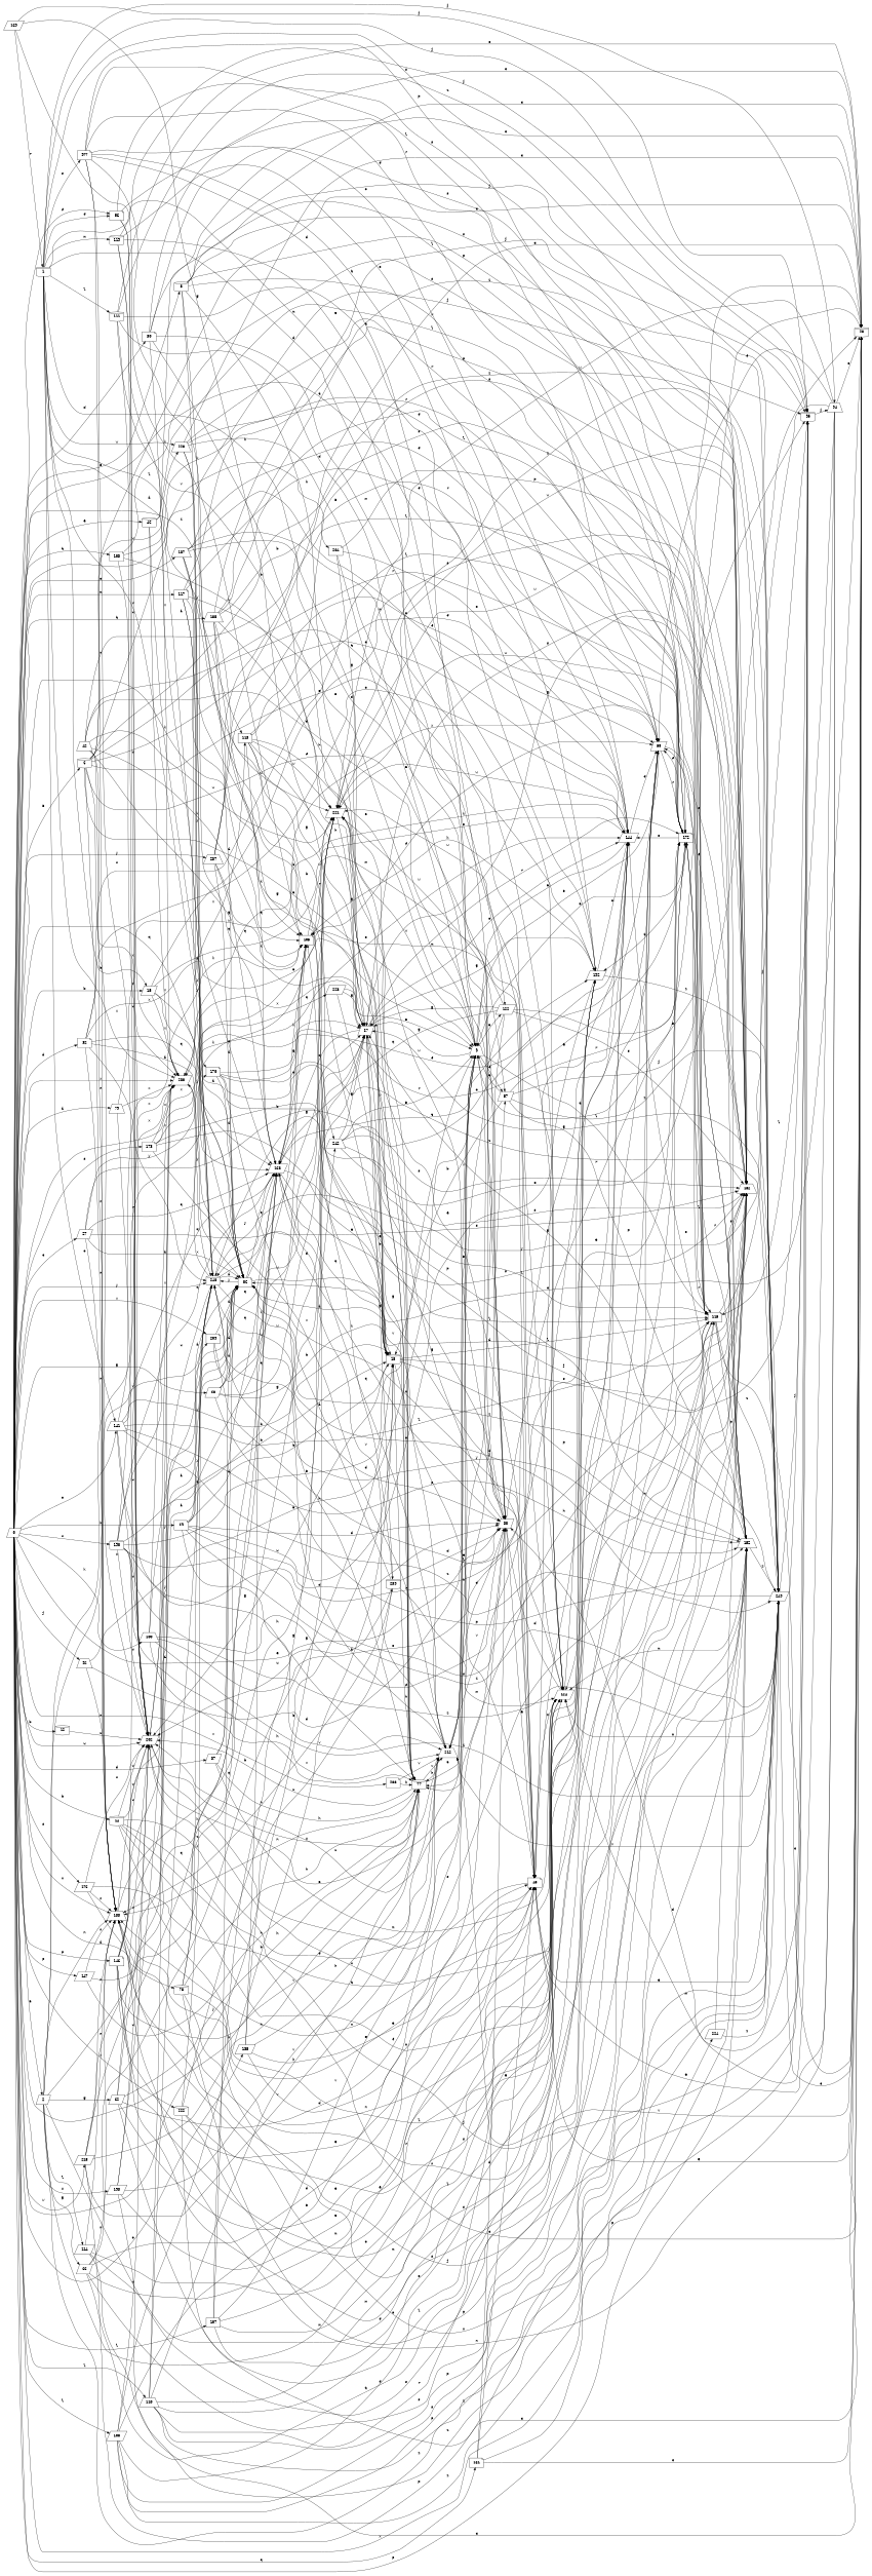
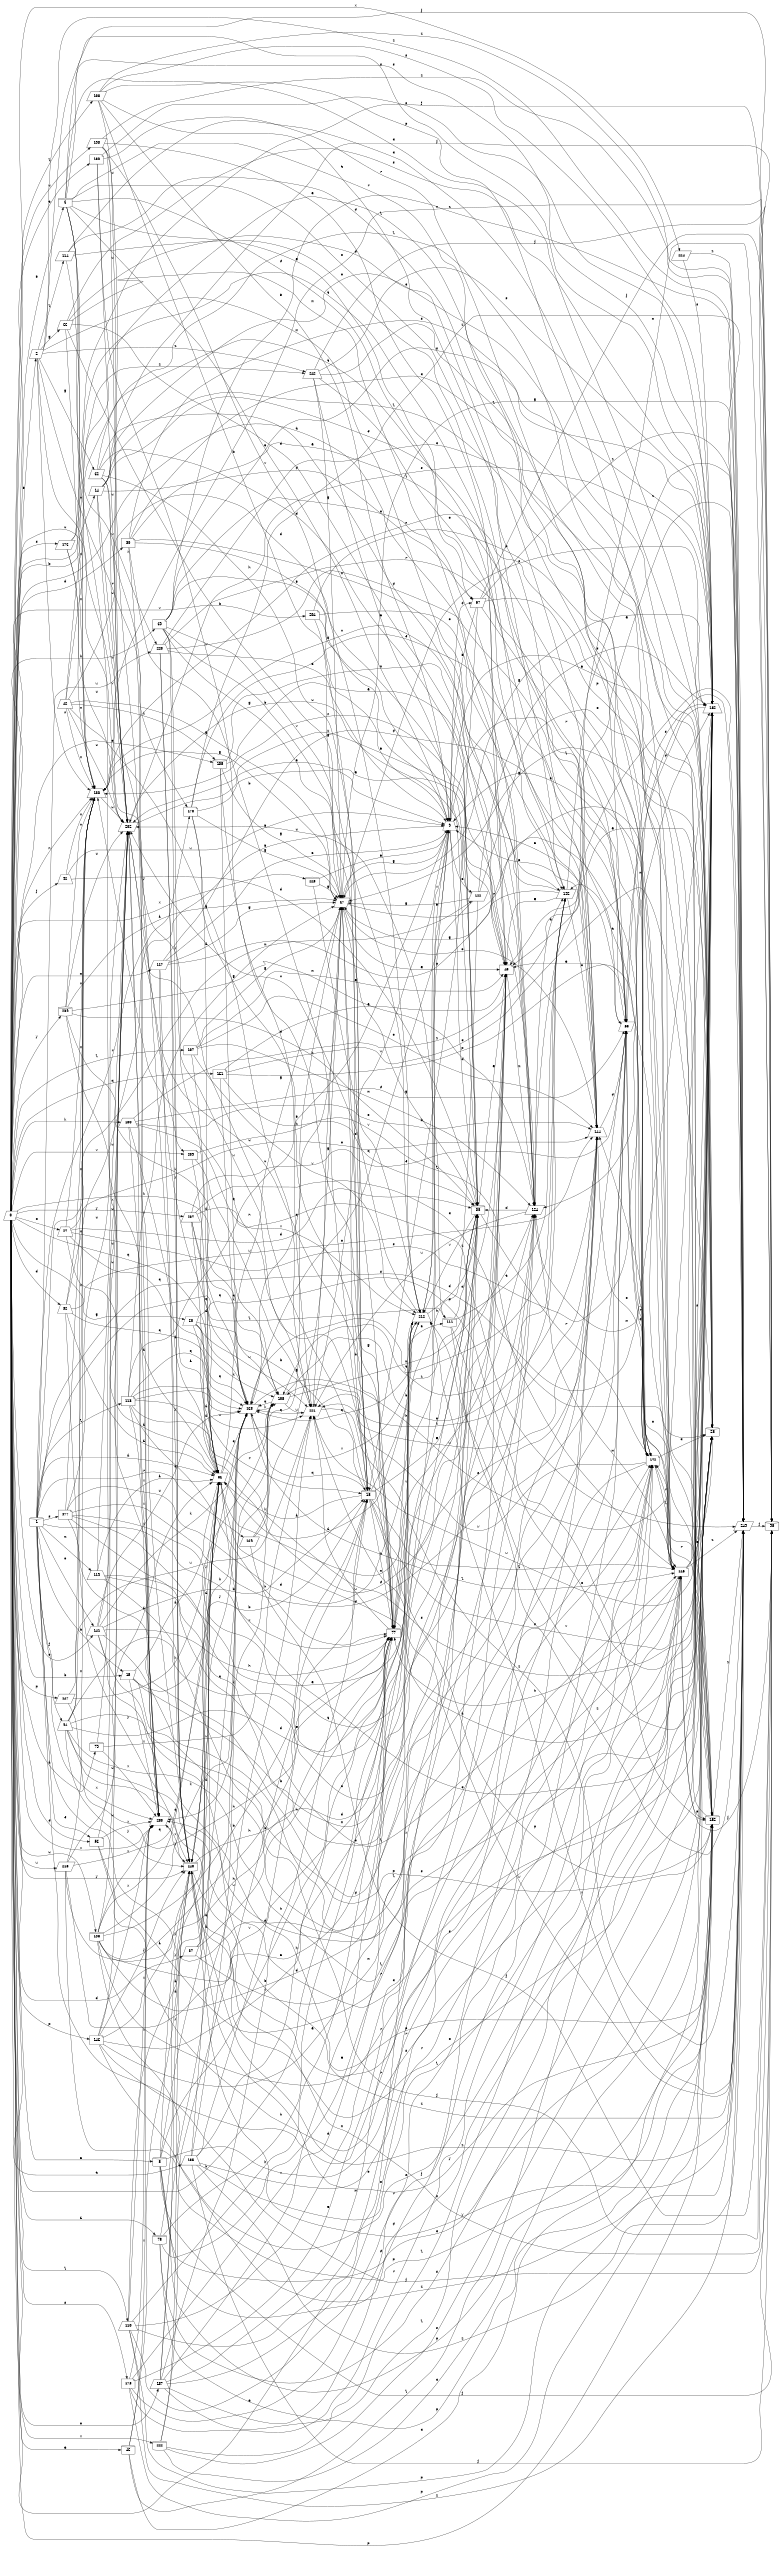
  strict digraph {
    fontname="DejaVu Sans Mono"
    rankdir=LR
    node [fontname="DejaVu Sans Mono" shape=parallelogram]
    edge [fontname="DejaVu Sans Mono"]
    0
    2
    6 [shape=cylinder]
    8 [shape=cylinder]
-   12 [shape=cylinder]
-   14 [shape=cylinder]
+   14
    15
-   27
+   27 [shape=trapezium]
    30 [shape=note]
-   32 [shape=note]
+   32 [shape=trapezium]
    37
    46 [shape=cylinder]
    56 [shape=note]
    60
    69 [shape=note]
    77 [shape=cylinder]
    78 [shape=cylinder]
-   79 [shape=trapezium]
+   79 [shape=cylinder]
    92 [shape=trapezium]
    100 [shape=trapezium]
-   105 [shape=note]
+   105
    107 [shape=note]
    108
    110 [shape=trapezium]
-   117 [shape=note]
+   117
    133 [shape=trapezium]
-   135
+   135 [shape=cylinder]
    137 [shape=trapezium]
    141 [shape=trapezium]
    146 [shape=note]
    147
-   152 [shape=trapezium]
+   152 [shape=cylinder]
    161 [shape=note]
    163
    173 [shape=note]
    176
    183 [shape=note]
    185 [shape=trapezium]
    192
    193
    198 [shape=cylinder]
    202
    204 [shape=note]
-   208 [shape=note]
    209 [shape=note]
    218
    222 [shape=cylinder]
-   223
+   223 [shape=cylinder]
    224
    230
    237 [shape=trapezium]
    239 [shape=cylinder]
    240 [shape=cylinder]
    242 [shape=trapezium]
-   38
+   38 [shape=cylinder]
    170 [shape=note]
    182 [shape=trapezium]
    62
    66
    114
    124
    249
    95 [shape=cylinder]
    220 [shape=trapezium]
    9 [shape=trapezium]
    28 [shape=cylinder]
    48 [shape=note]
    57
-   144
+   144 [shape=trapezium]
    172 [shape=note]
    115 [shape=note]
    58
-   86 [shape=note]
+   86
    18 [shape=cylinder]
    42 [shape=trapezium]
    67
    221
    212 [shape=trapezium]
    1 [shape=cylinder]
    94 [shape=trapezium]
    111 [shape=cylinder]
    113 [shape=note]
-   119 [shape=cylinder]
+   119 [shape=trapezium]
    122
    169
    n86 [label=977 shape=note]
    0 -> 2 [label=a]
    0 -> 6 [label=a]
    0 -> 8 [label=a]
-   0 -> 12 [label=b]
    0 -> 14 [label=b]
    0 -> 15 [label=b]
    0 -> 27 [label=c]
    0 -> 30 [label=d]
    0 -> 32 [label=d]
    0 -> 37 [label=d]
    0 -> 46 [label=e]
    0 -> 56 [label=f]
    0 -> 60 [label=g]
    0 -> 69 [label=h]
    0 -> 77 [label=h]
    0 -> 78 [label=i]
    0 -> 79 [label=i]
    0 -> 92 [label=j]
    0 -> 100 [label=k]
    0 -> 105 [label=k]
    0 -> 107 [label=l]
    0 -> 108 [label=l]
    0 -> 110 [label=l]
    0 -> 117 [label=m]
    0 -> 133 [label=n]
    0 -> 135 [label=o]
    0 -> 137 [label=o]
    0 -> 141 [label=o]
    0 -> 146 [label=p]
    0 -> 147 [label=p]
    0 -> 152 [label=p]
    0 -> 161 [label=q]
    0 -> 163 [label=q]
    0 -> 173 [label=s]
    0 -> 176 [label=s]
    0 -> 183 [label=t]
    0 -> 185 [label=t]
    0 -> 192 [label=t]
    0 -> 193 [label=u]
    0 -> 198 [label=u]
    0 -> 202 [label=u]
    0 -> 204 [label=v]
-   0 -> 208 [label=v]
    0 -> 209 [label=v]
    0 -> 218 [label=w]
    0 -> 222 [label=x]
    0 -> 223 [label=x]
    0 -> 224 [label=x]
    0 -> 230 [label=x]
    0 -> 237 [label=y]
    0 -> 239 [label=y]
    0 -> 240 [label=y]
    0 -> 242 [label=z]
    0 -> 38 [label=e]
    2 -> 133 [label=n]
    2 -> 209 [label=v]
    2 -> 242 [label=z]
    2 -> 170 [label=r]
    2 -> 182 [label=s]
    2 -> 62 [label=g]
    2 -> 66 [label=g]
    2 -> 114 [label=l]
    2 -> 124 [label=m]
    2 -> 249 [label=z]
    6 -> 133 [label=n]
    6 -> 230 [label=x]
    6 -> 182 [label=s]
    6 -> 95 [label=j]
    6 -> 220 [label=w]
    6 -> 9 [label=a]
    6 -> 28 [label=c]
    6 -> 48 [label=e]
    6 -> 57 [label=f]
    6 -> 144 [label=o]
    6 -> 172 [label=r]
    8 -> 77 [label=h]
    8 -> 152 [label=p]
    8 -> 163 [label=q]
    8 -> 240 [label=y]
    8 -> 182 [label=s]
    8 -> 95 [label=j]
    8 -> 28 [label=c]
    8 -> 172 [label=r]
-   12 -> 202 [label=u]
    14 -> 202 [label=u]
    14 -> 240 [label=y]
    14 -> 95 [label=j]
    14 -> 28 [label=c]
    14 -> 57 [label=f]
    14 -> 115 [label=l]
    14 -> 58 [label=f]
    15 -> 230 [label=x]
    15 -> 182 [label=s]
    15 -> 124 [label=m]
-   15 -> 86 [label=y]
+   15 -> 86 [label=i]
    15 -> 18 [label=b]
    27 -> 133 [label=n]
    27 -> 163 [label=q]
    27 -> 38 [label=d]
    27 -> 182 [label=s]
    27 -> 144 [label=o]
    27 -> 86 [label=i]
    30 -> 230 [label=x]
    30 -> 182 [label=s]
    30 -> 124 [label=m]
+   30 -> 9 [label=a]
    30 -> 28 [label=c]
    30 -> 115 [label=l]
    30 -> 18 [label=b]
    32 -> 133 [label=n]
    32 -> 163 [label=q]
    32 -> 240 [label=y]
    32 -> 9 [label=a]
    32 -> 144 [label=o]
-   32 -> 115 [label=l]
+   137 -> 115 [label=l]
    32 -> 86 [label=i]
    37 -> 77 [label=h]
    37 -> 163 [label=q]
    37 -> 124 [label=m]
    37 -> 86 [label=i]
    46 -> 230 [label=x]
    46 -> 28 [label=c]
    46 -> 115 [label=l]
    46 -> 86 [label=i]
    56 -> 202 [label=u]
    56 -> 230 [label=x]
    56 -> 182 [label=s]
    56 -> 172 [label=r]
    60 -> 105 [label=k]
    60 -> 152 [label=p]
    60 -> 163 [label=q]
    60 -> 86 [label=i]
    60 -> 18 [label=b]
    60 -> 221 [label=w]
    69 -> 240 [label=y]
    69 -> 38 [label=d]
    69 -> 182 [label=s]
    69 -> 249 [label=z]
    69 -> 144 [label=o]
    69 -> 18 [label=b]
    69 -> 67 [label=g]
    69 -> 221 [label=w]
    69 -> 212 [label=v]
    77 -> 133 [label=n]
    77 -> 202 [label=u]
    77 -> 9 [label=a]
    77 -> 67 [label=g]
    77 -> 221 [label=w]
    77 -> 212 [label=v]
    78 -> 77 [label=h]
    78 -> 152 [label=p]
    78 -> 240 [label=y]
    78 -> 182 [label=s]
    78 -> 48 [label=e]
    79 -> 202 [label=u]
    79 -> 230 [label=x]
    79 -> 221 [label=w]
    92 -> 133 [label=n]
    92 -> 38 [label=d]
    92 -> 9 [label=a]
    100 -> 230 [label=x]
    100 -> 249 [label=z]
    100 -> 144 [label=o]
    100 -> 58 [label=f]
    100 -> 86 [label=i]
    100 -> 212 [label=v]
    105 -> 163 [label=q]
    105 -> 124 [label=m]
    105 -> 144 [label=o]
    105 -> 221 [label=w]
    107 -> 124 [label=m]
    107 -> 48 [label=e]
    107 -> 144 [label=o]
    107 -> 86 [label=i]
    107 -> 67 [label=g]
    107 -> 212 [label=v]
    108 -> 152 [label=p]
    108 -> 192 [label=t]
    108 -> 202 [label=u]
    108 -> 182 [label=s]
    108 -> 249 [label=z]
    108 -> 9 [label=a]
    108 -> 18 [label=b]
    110 -> 77 [label=h]
    110 -> 152 [label=p]
    110 -> 230 [label=x]
    110 -> 124 [label=m]
    110 -> 249 [label=z]
    110 -> 144 [label=o]
    110 -> 172 [label=r]
    110 -> 86 [label=i]
    117 -> 152 [label=p]
    117 -> 163 [label=q]
    117 -> 240 [label=y]
    117 -> 9 [label=a]
    117 -> 58 [label=f]
    117 -> 67 [label=g]
    133 -> 202 [label=u]
    133 -> 67 [label=g]
    135 -> 77 [label=h]
    135 -> 163 [label=q]
    135 -> 124 [label=m]
    135 -> 48 [label=e]
    135 -> 67 [label=g]
    137 -> 240 [label=y]
    137 -> 38 [label=d]
    137 -> 124 [label=m]
    137 -> 144 [label=o]
    137 -> 58 [label=f]
    137 -> 18 [label=b]
    137 -> 221 [label=w]
    141 -> 77 [label=h]
    141 -> 105 [label=k]
    141 -> 152 [label=p]
    141 -> 163 [label=q]
    141 -> 202 [label=u]
    141 -> 249 [label=z]
    141 -> 115 [label=l]
    141 -> 18 [label=b]
    146 -> 202 [label=u]
    146 -> 230 [label=x]
    146 -> 240 [label=y]
    146 -> 182 [label=s]
    146 -> 48 [label=e]
    146 -> 172 [label=r]
    146 -> 86 [label=i]
    146 -> 212 [label=v]
    147 -> 77 [label=h]
    147 -> 105 [label=k]
    147 -> 133 [label=n]
    152 -> 133 [label=n]
    152 -> 240 [label=y]
    152 -> 124 [label=m]
    152 -> 249 [label=z]
    152 -> 144 [label=o]
    152 -> 172 [label=r]
    152 -> 67 [label=g]
    161 -> 152 [label=p]
-   78 -> 163 [label=q]
+   161 -> 163 [label=q]
    161 -> 38 [label=d]
    161 -> 28 [label=c]
    161 -> 48 [label=e]
    163 -> 105 [label=k]
    163 -> 192 [label=t]
    163 -> 240 [label=y]
    163 -> 182 [label=s]
    163 -> 115 [label=l]
    163 -> 212 [label=v]
    173 -> 152 [label=p]
    173 -> 230 [label=x]
    173 -> 48 [label=e]
    173 -> 172 [label=r]
    173 -> 58 [label=f]
    173 -> 212 [label=v]
    176 -> 133 [label=n]
    176 -> 192 [label=t]
    176 -> 202 [label=u]
    176 -> 95 [label=j]
    183 -> 202 [label=u]
    183 -> 182 [label=s]
    183 -> 172 [label=r]
    183 -> 221 [label=w]
    185 -> 77 [label=h]
    185 -> 105 [label=k]
    185 -> 249 [label=z]
    185 -> 95 [label=j]
    185 -> 172 [label=r]
    185 -> 115 [label=l]
    185 -> 86 [label=i]
    185 -> 18 [label=b]
    192 -> 105 [label=k]
    192 -> 133 [label=n]
    192 -> 249 [label=z]
    192 -> 48 [label=e]
    192 -> 144 [label=o]
    192 -> 67 [label=g]
    193 -> 202 [label=u]
    193 -> 230 [label=x]
    193 -> 249 [label=z]
    193 -> 48 [label=e]
    193 -> 212 [label=v]
    198 -> 77 [label=h]
    198 -> 105 [label=k]
    198 -> 163 [label=q]
    198 -> 202 [label=u]
    198 -> 230 [label=x]
    198 -> 38 [label=d]
    198 -> 249 [label=z]
    198 -> 9 [label=a]
    198 -> 172 [label=r]
    198 -> 18 [label=b]
    202 -> 230 [label=x]
    202 -> 182 [label=s]
    202 -> 9 [label=a]
    204 -> 152 [label=p]
    204 -> 9 [label=a]
    204 -> 144 [label=o]
    204 -> 67 [label=g]
-   208 -> 77 [label=h]
-   208 -> 212 [label=v]
    209 -> 115 [label=l]
    209 -> 86 [label=i]
    209 -> 221 [label=w]
    218 -> 77 [label=h]
    218 -> 133 [label=n]
    218 -> 152 [label=p]
    218 -> 163 [label=q]
    218 -> 86 [label=i]
    218 -> 212 [label=v]
    222 -> 240 [label=y]
    222 -> 182 [label=s]
    222 -> 28 [label=c]
    222 -> 115 [label=l]
    222 -> 18 [label=b]
    223 -> 9 [label=a]
    223 -> 67 [label=g]
    223 -> 212 [label=v]
    224 -> 182 [label=s]
    224 -> 249 [label=z]
    230 -> 240 [label=y]
    237 -> 105 [label=k]
    237 -> 163 [label=q]
    237 -> 249 [label=z]
    237 -> 28 [label=c]
    237 -> 58 [label=f]
    237 -> 86 [label=i]
    239 -> 105 [label=k]
    239 -> 133 [label=n]
    239 -> 202 [label=u]
    239 -> 38 [label=d]
    239 -> 124 [label=m]
    239 -> 86 [label=i]
-   67 -> 239 [label=g]
+   239 -> 67 [label=g]
    240 -> 202 [label=u]
    240 -> 230 [label=x]
    240 -> 38 [label=d]
    240 -> 182 [label=s]
    240 -> 249 [label=z]
    240 -> 28 [label=c]
    240 -> 86 [label=i]
    242 -> 182 [label=s]
    242 -> 95 [label=j]
    242 -> 9 [label=a]
    242 -> 144 [label=o]
    242 -> 115 [label=l]
    242 -> 67 [label=g]
    38 -> 48 [label=e]
    38 -> 172 [label=r]
    38 -> 67 [label=g]
-   38 -> 221 [label=w]
    38 -> 212 [label=v]
    170 -> 77 [label=h]
    170 -> 249 [label=z]
    170 -> 48 [label=e]
    170 -> 58 [label=f]
    170 -> 86 [label=i]
    170 -> 67 [label=g]
    182 -> 58 [label=f]
    182 -> 86 [label=i]
    182 -> 67 [label=g]
    182 -> 221 [label=w]
    62 -> 77 [label=h]
    62 -> 202 [label=u]
    62 -> 38 [label=d]
    62 -> 48 [label=e]
    62 -> 115 [label=l]
    62 -> 86 [label=i]
    66 -> 133 [label=n]
    66 -> 38 [label=d]
    66 -> 182 [label=s]
    66 -> 124 [label=m]
    66 -> 58 [label=f]
    66 -> 18 [label=b]
    114 -> 133 [label=n]
    114 -> 28 [label=c]
    114 -> 144 [label=o]
    114 -> 58 [label=f]
    124 -> 133 [label=n]
    124 -> 192 [label=t]
    124 -> 38 [label=d]
    124 -> 221 [label=w]
    249 -> 240 [label=y]
    249 -> 124 [label=m]
    249 -> 95 [label=j]
-   249 -> 28 [label=c]
+   172 -> 28 [label=c]
    249 -> 48 [label=e]
    249 -> 67 [label=g]
    249 -> 221 [label=w]
    249 -> 212 [label=v]
    95 -> 133 [label=n]
    95 -> 124 [label=m]
    220 -> 240 [label=y]
    220 -> 9 [label=a]
    220 -> 28 [label=c]
    220 -> 172 [label=r]
    220 -> 58 [label=f]
    220 -> 86 [label=i]
    9 -> 38 [label=d]
    9 -> 57 [label=f]
    9 -> 115 [label=l]
    9 -> 67 [label=g]
    9 -> 221 [label=w]
    9 -> 212 [label=v]
    9 -> 122 [label=a]
    28 -> 9 [label=a]
    28 -> 48 [label=e]
    28 -> 212 [label=v]
    48 -> 202 [label=u]
    48 -> 124 [label=m]
    57 -> 152 [label=p]
    57 -> 249 [label=z]
    57 -> 95 [label=j]
    57 -> 9 [label=a]
    57 -> 172 [label=r]
    57 -> 18 [label=b]
    144 -> 105 [label=k]
    144 -> 9 [label=a]
    144 -> 58 [label=f]
    144 -> 221 [label=w]
    172 -> 192 [label=t]
    172 -> 230 [label=x]
    172 -> 9 [label=a]
    172 -> 144 [label=o]
    172 -> 115 [label=l]
    172 -> 58 [label=f]
    172 -> 221 [label=w]
    115 -> 77 [label=h]
    115 -> 152 [label=p]
    115 -> 182 [label=s]
    115 -> 124 [label=m]
    115 -> 249 [label=z]
    115 -> 95 [label=j]
    115 -> 28 [label=c]
    115 -> 172 [label=r]
    58 -> 182 [label=s]
    58 -> 9 [label=a]
    58 -> 48 [label=e]
    58 -> 172 [label=r]
    86 -> 163 [label=q]
    86 -> 240 [label=y]
    86 -> 124 [label=m]
    86 -> 28 [label=c]
    86 -> 67 [label=g]
    18 -> 77 [label=h]
    18 -> 152 [label=p]
    18 -> 163 [label=q]
    18 -> 202 [label=u]
    18 -> 182 [label=s]
    18 -> 48 [label=e]
    18 -> 115 [label=l]
    18 -> 86 [label=i]
-   42 -> 105 [label=k]
+   42 -> 135 [label=k]
    42 -> 133 [label=n]
    42 -> 192 [label=t]
    42 -> 202 [label=u]
    42 -> 38 [label=d]
    42 -> 115 [label=l]
    42 -> 67 [label=g]
    42 -> 221 [label=w]
    67 -> 163 [label=q]
    67 -> 230 [label=x]
    67 -> 182 [label=s]
    67 -> 48 [label=e]
    67 -> 144 [label=o]
    67 -> 172 [label=r]
    67 -> 18 [label=b]
    221 -> 163 [label=q]
    221 -> 249 [label=z]
    221 -> 67 [label=g]
    212 -> 77 [label=h]
    212 -> 163 [label=q]
    212 -> 202 [label=u]
    212 -> 38 [label=d]
    212 -> 9 [label=a]
    212 -> 86 [label=i]
    1 -> 15 [label=b]
    1 -> 56 [label=f]
    1 -> 77 [label=h]
    1 -> 141 [label=o]
    1 -> 230 [label=x]
    1 -> 38 [label=d]
    1 -> 170 [label=r]
    1 -> 182 [label=s]
    1 -> 95 [label=j]
    1 -> 220 [label=w]
    1 -> 86 [label=i]
    1 -> 94 [label=j]
    1 -> 111 [label=l]
    1 -> 113 [label=l]
    1 -> 119 [label=m]
    1 -> 122 [label=m]
-   169 -> 1 [label=r]
+   1 -> 169 [label=r]
    1 -> n86 [label=s]
    94 -> 133 [label=n]
    94 -> 240 [label=y]
    94 -> 38 [label=d]
-   95 -> 94 [label=j]
+   94 -> 95 [label=j]
    94 -> 28 [label=c]
    94 -> 48 [label=e]
    94 -> 115 [label=l]
    94 -> 58 [label=f]
    94 -> 221 [label=w]
    111 -> 192 [label=t]
    111 -> 202 [label=u]
    111 -> 38 [label=d]
    111 -> 249 [label=z]
    111 -> 28 [label=c]
-   111 -> 18 [label=b]
+   18 -> 111 [label=b]
    113 -> 77 [label=h]
    113 -> 163 [label=q]
-   230 -> 113 [label=x]
+   113 -> 230 [label=x]
    113 -> 182 [label=s]
    113 -> 9 [label=a]
    113 -> 58 [label=f]
    113 -> 18 [label=r]
    113 -> 67 [label=g]
    113 -> 221 [label=w]
    119 -> 202 [label=u]
    119 -> 95 [label=j]
    119 -> 48 [label=e]
    119 -> 144 [label=o]
    119 -> 86 [label=i]
    122 -> 77 [label=h]
    122 -> 163 [label=q]
    122 -> 202 [label=u]
    122 -> 182 [label=s]
    122 -> 28 [label=c]
    122 -> 67 [label=g]
-   122 -> 221 [label=w]
    169 -> 105 [label=k]
    169 -> 95 [label=j]
    169 -> 67 [label=g]
-   n86 -> 105 [label=k]
    n86 -> 133 [label=n]
    n86 -> 152 [label=p]
    n86 -> 192 [label=t]
    n86 -> 202 [label=u]
    n86 -> 38 [label=d]
    n86 -> 144 [label=o]
    n86 -> 115 [label=l]
    n86 -> 58 [label=f]
  }
